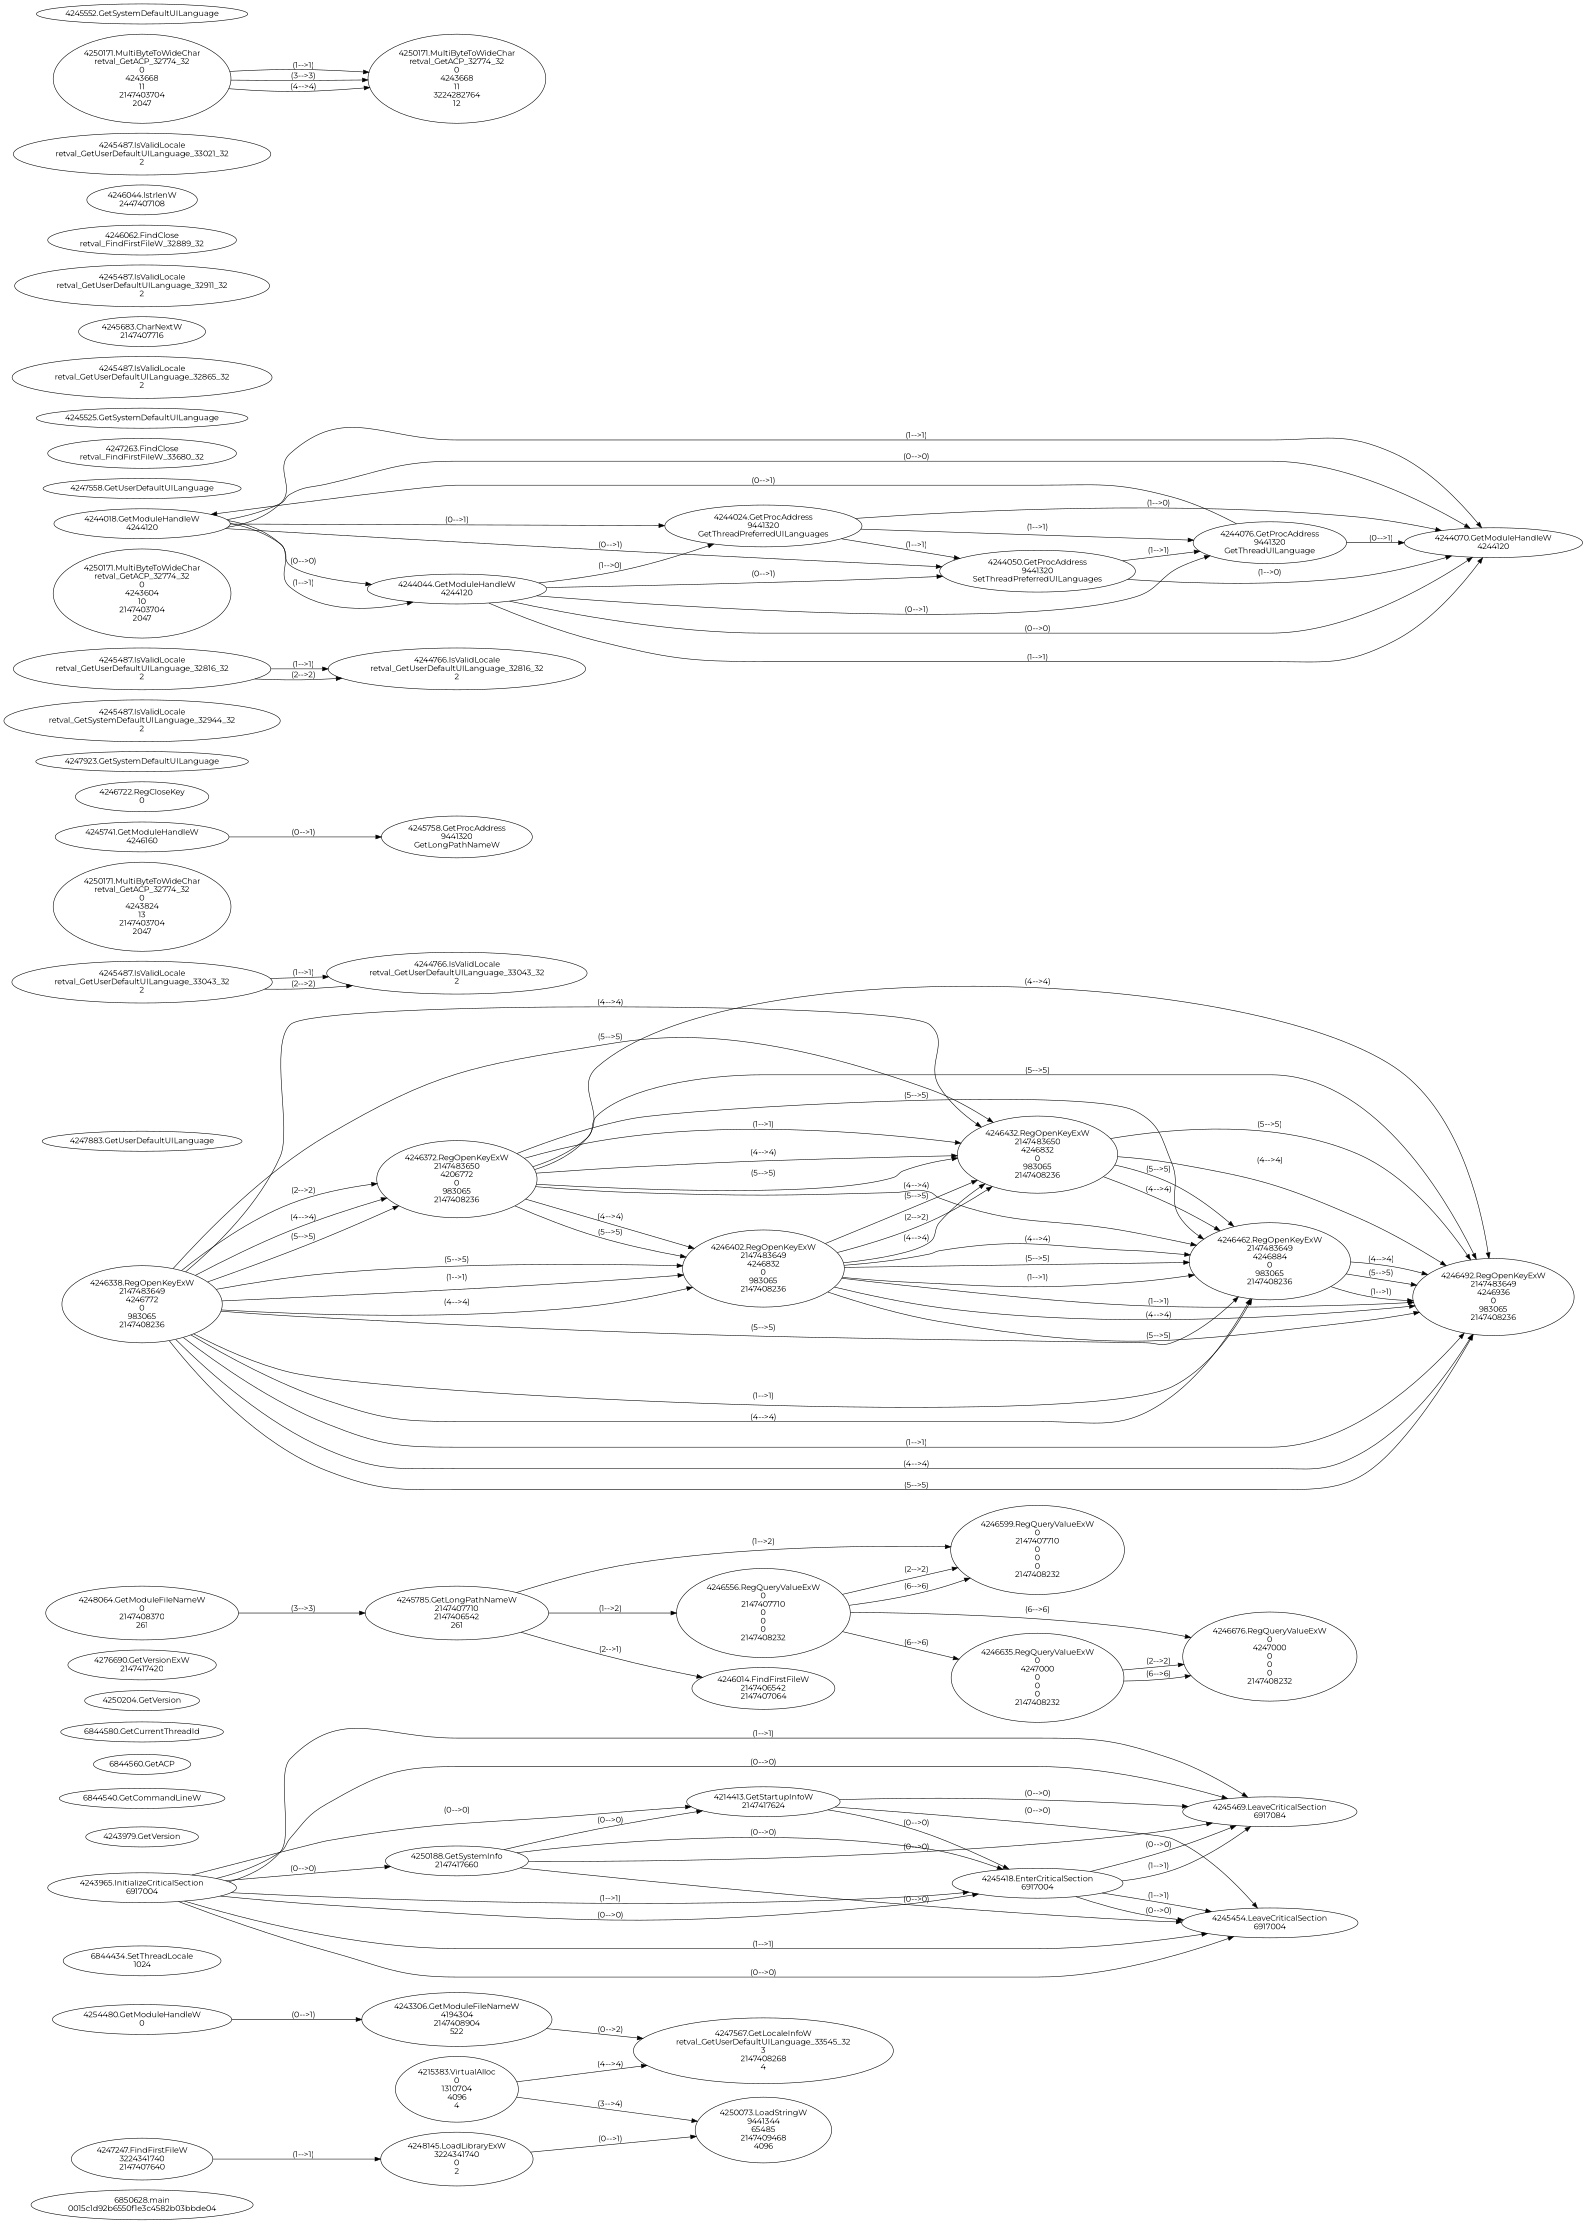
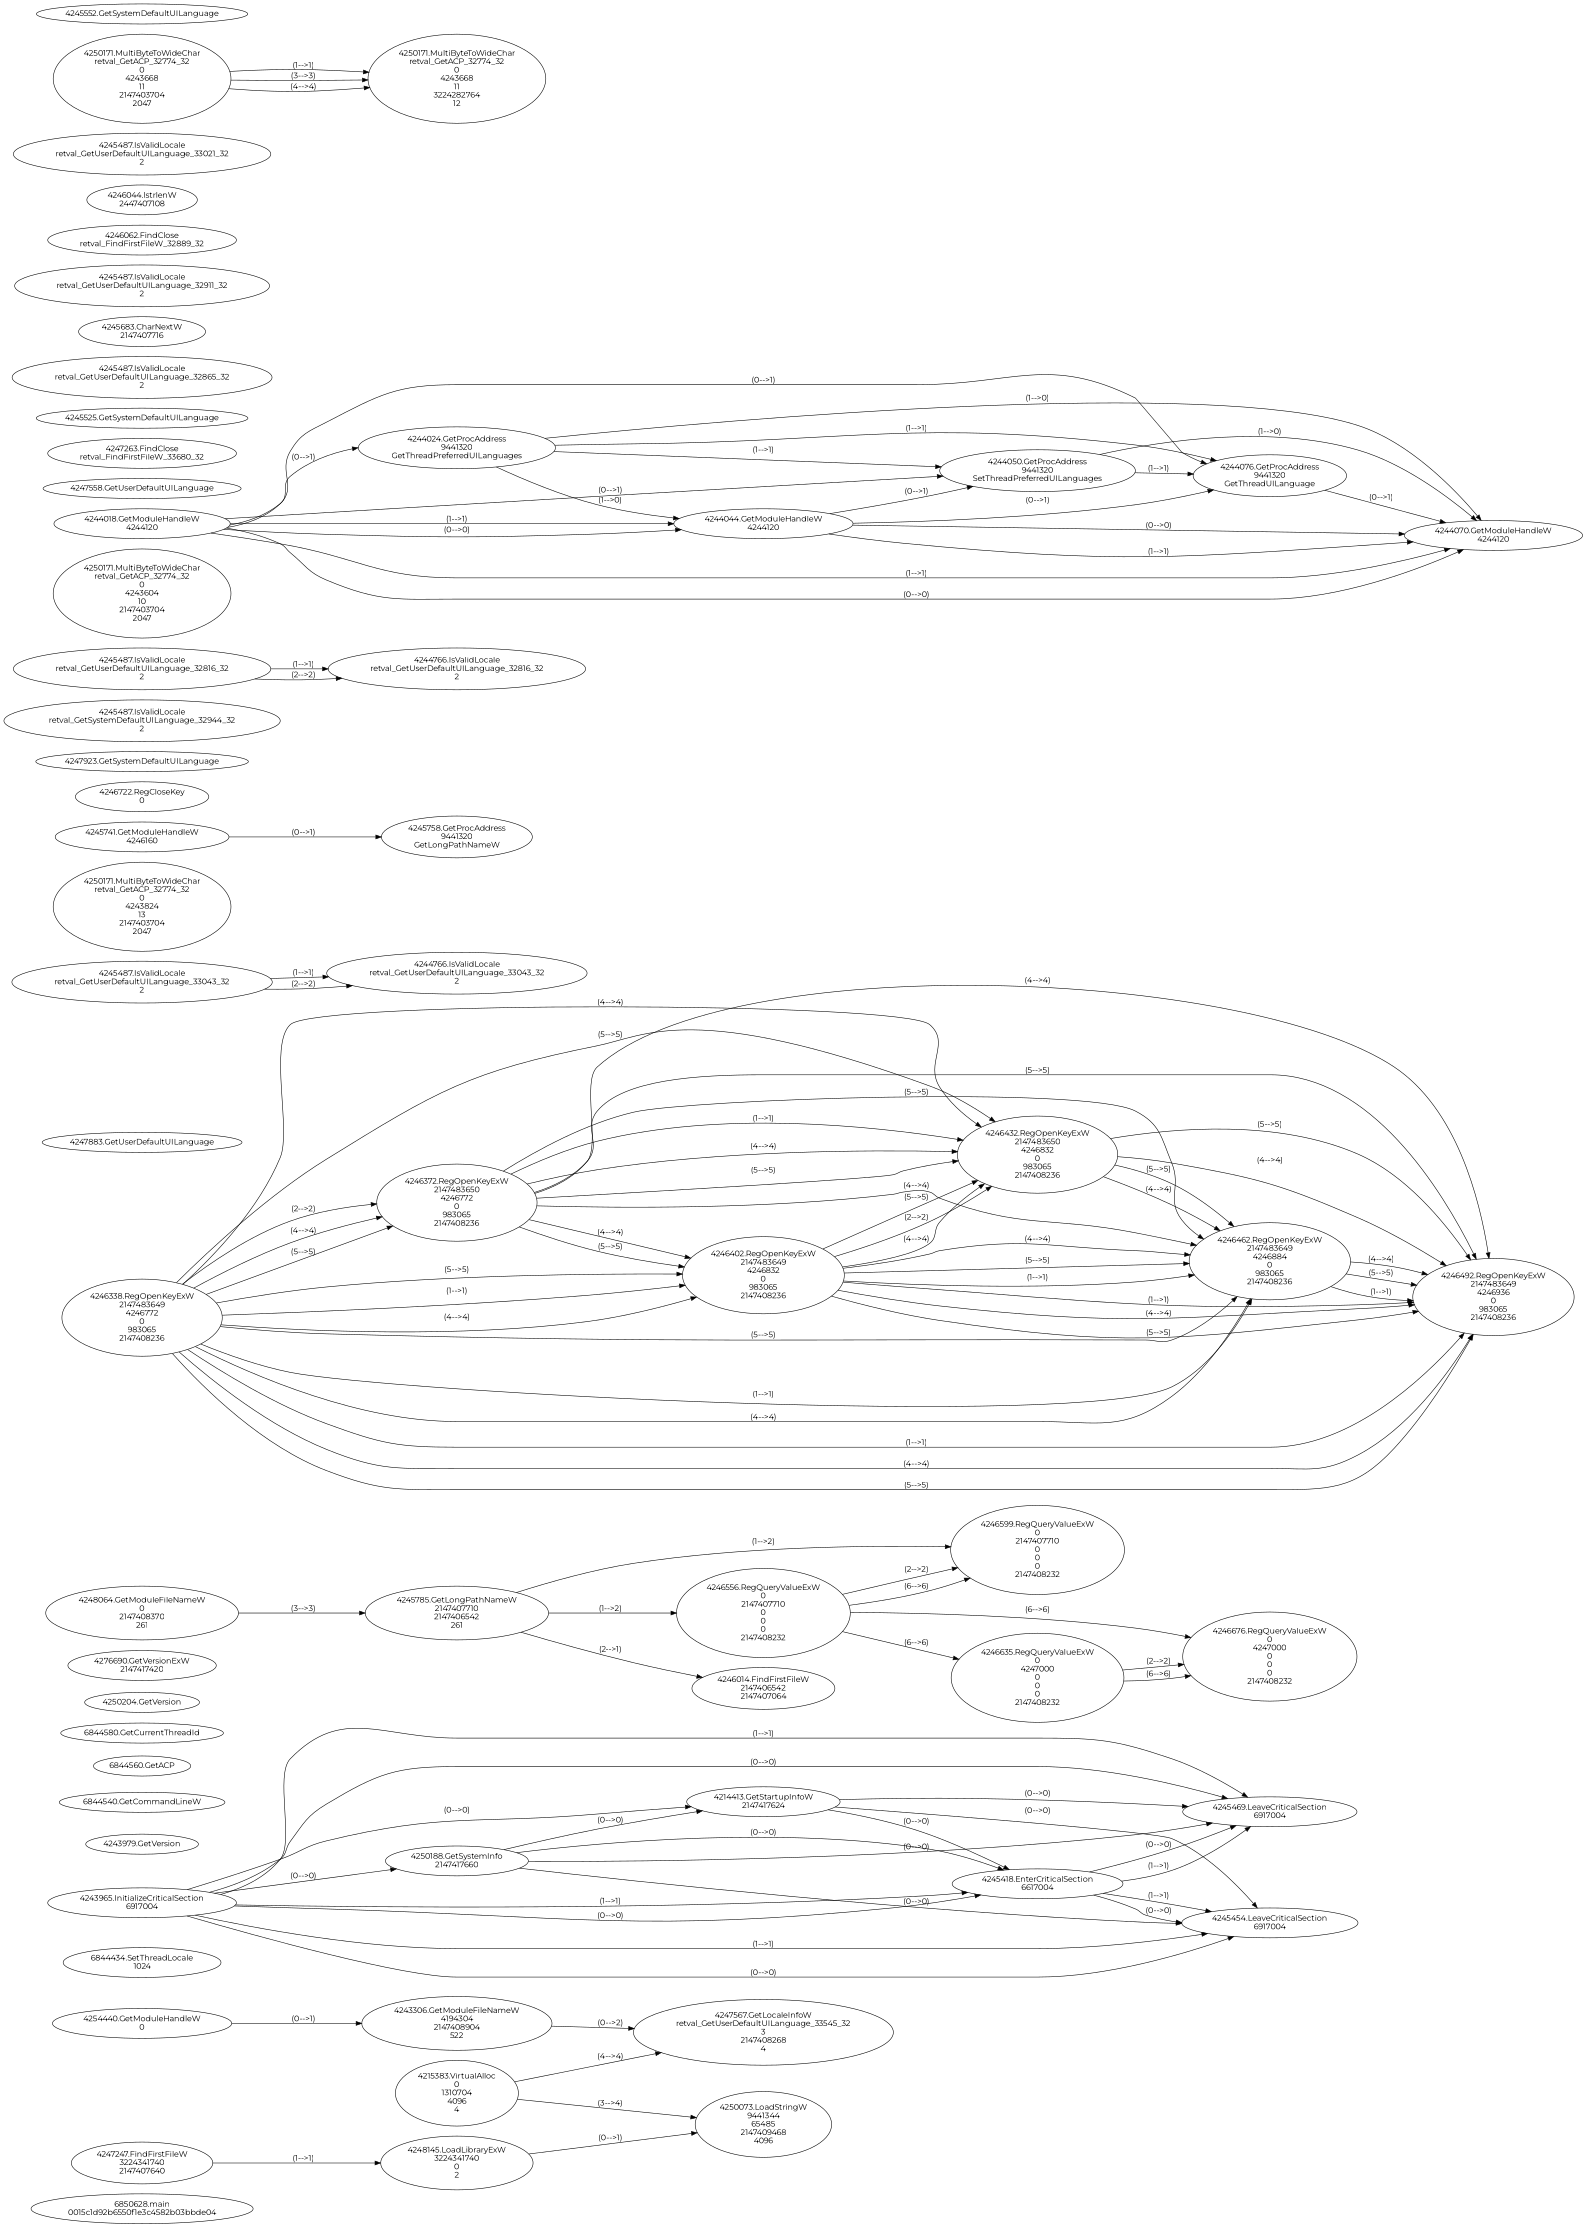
  digraph {
    fontname=Montserrat
    rankdir=LR
    node [fontname=Montserrat]
    edge [fontname=Montserrat]
    n1 [label="6850628.main\n0015c1d92b6550f1e3c4582b03bbde04"]
-   n2 [label="4254480.GetModuleHandleW\n0"]
+   n2 [label="4254440.GetModuleHandleW\n0"]
    n3 [label="4243306.GetModuleFileNameW\n4194304\n2147408904\n522"]
    n4 [label="4247567.GetLocaleInfoW\nretval_GetUserDefaultUILanguage_33545_32\n3\n2147408268\n4"]
    n5 [label="6844434.SetThreadLocale\n1024"]
    n6 [label="4243965.InitializeCriticalSection\n6917004"]
    n7 [label="4250188.GetSystemInfo\n2147417660"]
    n8 [label="4214413.GetStartupInfoW\n2147417624"]
-   n9 [label="4245418.EnterCriticalSection\n6917004"]
-   n10 [label="4245469.LeaveCriticalSection\n6917084"]
+   n9 [label="4245418.EnterCriticalSection\n6617004"]
+   n10 [label="4245469.LeaveCriticalSection\n6917004"]
    n11 [label="4245454.LeaveCriticalSection\n6917004"]
    n12 [label="4243979.GetVersion\n"]
    n13 [label="6844540.GetCommandLineW\n"]
    n14 [label="6844560.GetACP\n"]
    n15 [label="6844580.GetCurrentThreadId\n"]
    n16 [label="4250204.GetVersion\n"]
    n17 [label="4276690.GetVersionExW\n2147417420"]
    n18 [label="4248064.GetModuleFileNameW\n0\n2147408370\n261"]
    n19 [label="4245785.GetLongPathNameW\n2147407710\n2147406542\n261"]
    n20 [label="4246556.RegQueryValueExW\n0\n2147407710\n0\n0\n0\n2147408232"]
    n21 [label="4246599.RegQueryValueExW\n0\n2147407710\n0\n0\n0\n2147408232"]
    n22 [label="4246014.FindFirstFileW\n2147406542\n2147407064"]
    n23 [label="4215383.VirtualAlloc\n0\n1310704\n4096\n4"]
    n24 [label="4250073.LoadStringW\n9441344\n65485\n2147409468\n4096"]
    n25 [label="4246338.RegOpenKeyExW\n2147483649\n4246772\n0\n983065\n2147408236"]
-   n26 [label="4246372.RegOpenKeyExW\n2147483650\n4206772\n0\n983065\n2147408236"]
+   n26 [label="4246372.RegOpenKeyExW\n2147483650\n4246772\n0\n983065\n2147408236"]
    n27 [label="4246402.RegOpenKeyExW\n2147483649\n4246832\n0\n983065\n2147408236"]
    n28 [label="4246432.RegOpenKeyExW\n2147483650\n4246832\n0\n983065\n2147408236"]
    n29 [label="4246462.RegOpenKeyExW\n2147483649\n4246884\n0\n983065\n2147408236"]
    n30 [label="4246492.RegOpenKeyExW\n2147483649\n4246936\n0\n983065\n2147408236"]
    n31 [label="4247883.GetUserDefaultUILanguage\n"]
    n32 [label="4245487.IsValidLocale\nretval_GetUserDefaultUILanguage_33043_32\n2"]
    n33 [label="4244766.IsValidLocale\nretval_GetUserDefaultUILanguage_33043_32\n2"]
    n34 [label="4250171.MultiByteToWideChar\nretval_GetACP_32774_32\n0\n4243824\n13\n2147403704\n2047"]
    n35 [label="4245741.GetModuleHandleW\n4246160"]
    n36 [label="4245758.GetProcAddress\n9441320\nGetLongPathNameW"]
    n37 [label="4246635.RegQueryValueExW\n0\n4247000\n0\n0\n0\n2147408232"]
    n38 [label="4246676.RegQueryValueExW\n0\n4247000\n0\n0\n0\n2147408232"]
    n39 [label="4246722.RegCloseKey\n0"]
    n40 [label="4247923.GetSystemDefaultUILanguage\n"]
    n41 [label="4245487.IsValidLocale\nretval_GetSystemDefaultUILanguage_32944_32\n2"]
    n42 [label="4245487.IsValidLocale\nretval_GetUserDefaultUILanguage_32816_32\n2"]
    n43 [label="4244766.IsValidLocale\nretval_GetUserDefaultUILanguage_32816_32\n2"]
    n44 [label="4250171.MultiByteToWideChar\nretval_GetACP_32774_32\n0\n4243604\n10\n2147403704\n2047"]
    n45 [label="4244018.GetModuleHandleW\n4244120"]
    n46 [label="4244024.GetProcAddress\n9441320\nGetThreadPreferredUILanguages"]
    n47 [label="4244044.GetModuleHandleW\n4244120"]
    n48 [label="4244050.GetProcAddress\n9441320\nSetThreadPreferredUILanguages"]
    n49 [label="4244070.GetModuleHandleW\n4244120"]
    n50 [label="4244076.GetProcAddress\n9441320\nGetThreadUILanguage"]
    n51 [label="4247558.GetUserDefaultUILanguage\n"]
    n52 [label="4247247.FindFirstFileW\n3224341740\n2147407640"]
    n53 [label="4248145.LoadLibraryExW\n3224341740\n0\n2"]
    n54 [label="4247263.FindClose\nretval_FindFirstFileW_33680_32"]
    n55 [label="4245525.GetSystemDefaultUILanguage\n"]
    n56 [label="4245487.IsValidLocale\nretval_GetUserDefaultUILanguage_32865_32\n2"]
    n57 [label="4245683.CharNextW\n2147407716"]
    n58 [label="4245487.IsValidLocale\nretval_GetUserDefaultUILanguage_32911_32\n2"]
    n59 [label="4246062.FindClose\nretval_FindFirstFileW_32889_32"]
    n60 [label="4246044.lstrlenW\n2447407108"]
    n61 [label="4245487.IsValidLocale\nretval_GetUserDefaultUILanguage_33021_32\n2"]
    n62 [label="4250171.MultiByteToWideChar\nretval_GetACP_32774_32\n0\n4243668\n11\n2147403704\n2047"]
    n63 [label="4250171.MultiByteToWideChar\nretval_GetACP_32774_32\n0\n4243668\n11\n3224282764\n12"]
    n64 [label="4245552.GetSystemDefaultUILanguage\n"]
    n2 -> n3 [label="(0-->1)"]
    n3 -> n4 [label="(0-->2)"]
    n6 -> n7 [label="(0-->0)"]
    n6 -> n8 [label="(0-->0)"]
    n6 -> n9 [label="(1-->1)"]
    n6 -> n9 [label="(0-->0)"]
    n6 -> n10 [label="(1-->1)"]
    n6 -> n10 [label="(0-->0)"]
    n6 -> n11 [label="(1-->1)"]
    n6 -> n11 [label="(0-->0)"]
    n7 -> n8 [label="(0-->0)"]
    n7 -> n9 [label="(0-->0)"]
    n7 -> n10 [label="(0-->0)"]
    n7 -> n11 [label="(0-->0)"]
    n8 -> n9 [label="(0-->0)"]
    n8 -> n10 [label="(0-->0)"]
    n8 -> n11 [label="(0-->0)"]
    n9 -> n10 [label="(1-->1)"]
    n9 -> n10 [label="(0-->0)"]
    n9 -> n11 [label="(1-->1)"]
    n9 -> n11 [label="(0-->0)"]
    n18 -> n19 [label="(3-->3)"]
    n19 -> n20 [label="(1-->2)"]
    n19 -> n21 [label="(1-->2)"]
    n19 -> n22 [label="(2-->1)"]
    n20 -> n21 [label="(2-->2)"]
    n20 -> n21 [label="(6-->6)"]
    n20 -> n37 [label="(6-->6)"]
    n20 -> n38 [label="(6-->6)"]
    n23 -> n4 [label="(4-->4)"]
    n23 -> n24 [label="(3-->4)"]
    n25 -> n26 [label="(2-->2)"]
    n25 -> n26 [label="(4-->4)"]
    n25 -> n26 [label="(5-->5)"]
    n25 -> n27 [label="(1-->1)"]
    n25 -> n27 [label="(4-->4)"]
    n25 -> n27 [label="(5-->5)"]
    n25 -> n28 [label="(4-->4)"]
    n25 -> n28 [label="(5-->5)"]
    n25 -> n29 [label="(1-->1)"]
    n25 -> n29 [label="(4-->4)"]
    n25 -> n29 [label="(5-->5)"]
    n25 -> n30 [label="(1-->1)"]
    n25 -> n30 [label="(4-->4)"]
    n25 -> n30 [label="(5-->5)"]
    n26 -> n27 [label="(4-->4)"]
    n26 -> n27 [label="(5-->5)"]
    n26 -> n28 [label="(1-->1)"]
    n26 -> n28 [label="(4-->4)"]
    n26 -> n28 [label="(5-->5)"]
    n26 -> n29 [label="(4-->4)"]
    n26 -> n29 [label="(5-->5)"]
    n26 -> n30 [label="(4-->4)"]
    n26 -> n30 [label="(5-->5)"]
    n27 -> n28 [label="(2-->2)"]
    n27 -> n28 [label="(4-->4)"]
    n27 -> n28 [label="(5-->5)"]
    n27 -> n29 [label="(1-->1)"]
    n27 -> n29 [label="(4-->4)"]
    n27 -> n29 [label="(5-->5)"]
    n27 -> n30 [label="(1-->1)"]
    n27 -> n30 [label="(4-->4)"]
    n27 -> n30 [label="(5-->5)"]
    n28 -> n29 [label="(4-->4)"]
    n28 -> n29 [label="(5-->5)"]
    n28 -> n30 [label="(4-->4)"]
    n28 -> n30 [label="(5-->5)"]
    n29 -> n30 [label="(1-->1)"]
    n29 -> n30 [label="(4-->4)"]
    n29 -> n30 [label="(5-->5)"]
    n32 -> n33 [label="(1-->1)"]
    n32 -> n33 [label="(2-->2)"]
    n35 -> n36 [label="(0-->1)"]
    n37 -> n38 [label="(2-->2)"]
    n37 -> n38 [label="(6-->6)"]
    n42 -> n43 [label="(1-->1)"]
    n42 -> n43 [label="(2-->2)"]
    n45 -> n46 [label="(0-->1)"]
    n45 -> n47 [label="(1-->1)"]
    n45 -> n47 [label="(0-->0)"]
    n45 -> n48 [label="(0-->1)"]
    n45 -> n49 [label="(1-->1)"]
    n45 -> n49 [label="(0-->0)"]
-   n50 -> n45 [label="(0-->1)"]
-   n47 -> n46 [label="(1-->0)"]
+   n45 -> n50 [label="(0-->1)"]
+   n46 -> n47 [label="(1-->0)"]
    n46 -> n48 [label="(1-->1)"]
    n46 -> n49 [label="(1-->0)"]
    n46 -> n50 [label="(1-->1)"]
    n47 -> n48 [label="(0-->1)"]
    n47 -> n49 [label="(1-->1)"]
    n47 -> n49 [label="(0-->0)"]
    n47 -> n50 [label="(0-->1)"]
    n48 -> n49 [label="(1-->0)"]
    n48 -> n50 [label="(1-->1)"]
    n50 -> n49 [label="(0-->1)"]
    n52 -> n53 [label="(1-->1)"]
    n53 -> n24 [label="(0-->1)"]
    n62 -> n63 [label="(1-->1)"]
    n62 -> n63 [label="(3-->3)"]
    n62 -> n63 [label="(4-->4)"]
  }
